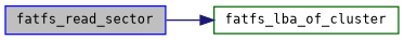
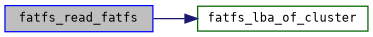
  digraph {
    rankdir=LR
    fontname="DejaVu Sans Mono"
    node [fontname="DejaVu Sans Mono" fontsize=10 shape=record style=filled]
-   n1 [color=blue fillcolor=grey75 fontcolor=black height=0.2 label=fatfs_read_sector width=0.4]
+   n1 [color=blue fillcolor=grey75 fontcolor=black height=0.2 label=fatfs_read_fatfs width=0.4]
    n2 [color=darkgreen fillcolor=white height=0.2 label=fatfs_lba_of_cluster width=0.4]
    n1 -> n2 [color=midnightblue fontname="DejaVu Sans Mono" fontsize=10 labelfontname=Helvetica labelfontsize=10 style=solid]
  }
